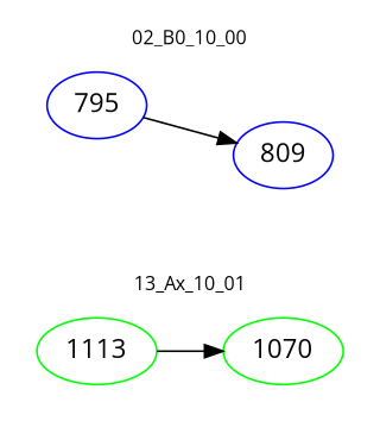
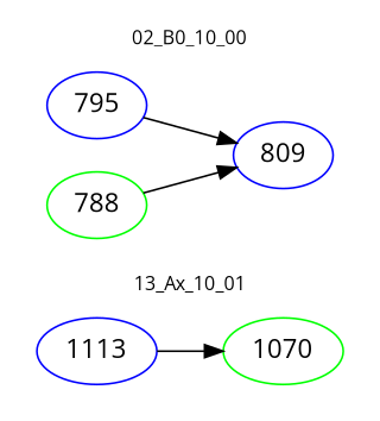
  digraph {
    fontname="Open Sans"
    rankdir=LR
    node [color=blue fontname="Open Sans"]
    edge [color=black fontname="Open Sans"]
-   n1 [color=green label=1113]
+   n1 [label=1113]
    n2 [color=green label=1070]
    n3 [label=795]
+   n4 [color=green label=788]
    n5 [label=809]
    subgraph cluster_1 {
      color=white
      fontsize=10
      label="13_Ax_10_01"
      n1
      n2
    }
    subgraph cluster_2 {
      color=white
      fontsize=10
      label="02_B0_10_00"
      n3
+     n4
      n5
    }
    n1 -> n2
    n3 -> n5
+   n4 -> n5
  }
